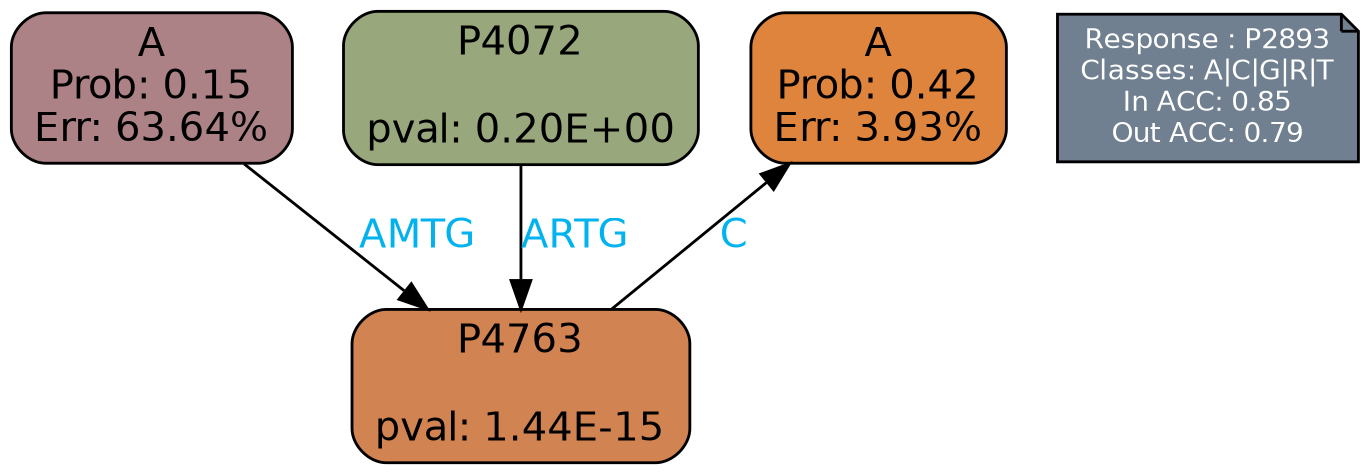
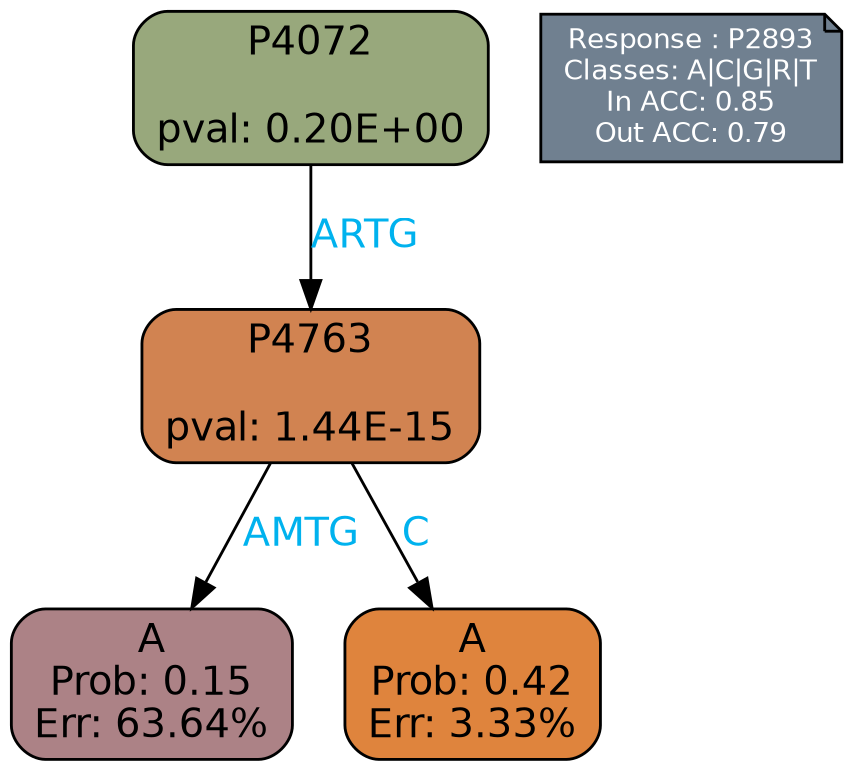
  digraph {
    ranksep=equally
    splines=polylines
    node [color=black fontname=helvetica shape=box style="filled, rounded"]
    edge [fontcolor=deepskyblue2 fontname=helvetica]
    n1 [fillcolor="#ac8286" label="A\nProb: 0.15\nErr: 63.64%"]
-   n2 [fillcolor="#df843d" label="A\nProb: 0.42\nErr: 3.93%"]
+   n2 [fillcolor="#df843d" label="A\nProb: 0.42\nErr: 3.33%"]
    n3 [align=left fillcolor=slategray fontcolor=white fontsize=10 label="Response : P2893\nClasses: A|C|G|R|T\nIn ACC: 0.85\nOut ACC: 0.79\n" shape=note style=filled]
    n4 [fillcolor="#98a87c" label="P4072\n\npval: 0.20E+00"]
    n5 [fillcolor="#d18351" label="P4763\n\npval: 1.44E-15"]
    subgraph sub_1 {
      rank=same
      n1
      n2
    }
    subgraph sub_2 {
      rank=same
      n3
      n4
    }
    n4 -> n5 [label=ARTG]
-   n1 -> n5 [label=AMTG]
+   n5 -> n1 [label=AMTG]
    n5 -> n2 [label=C]
  }
